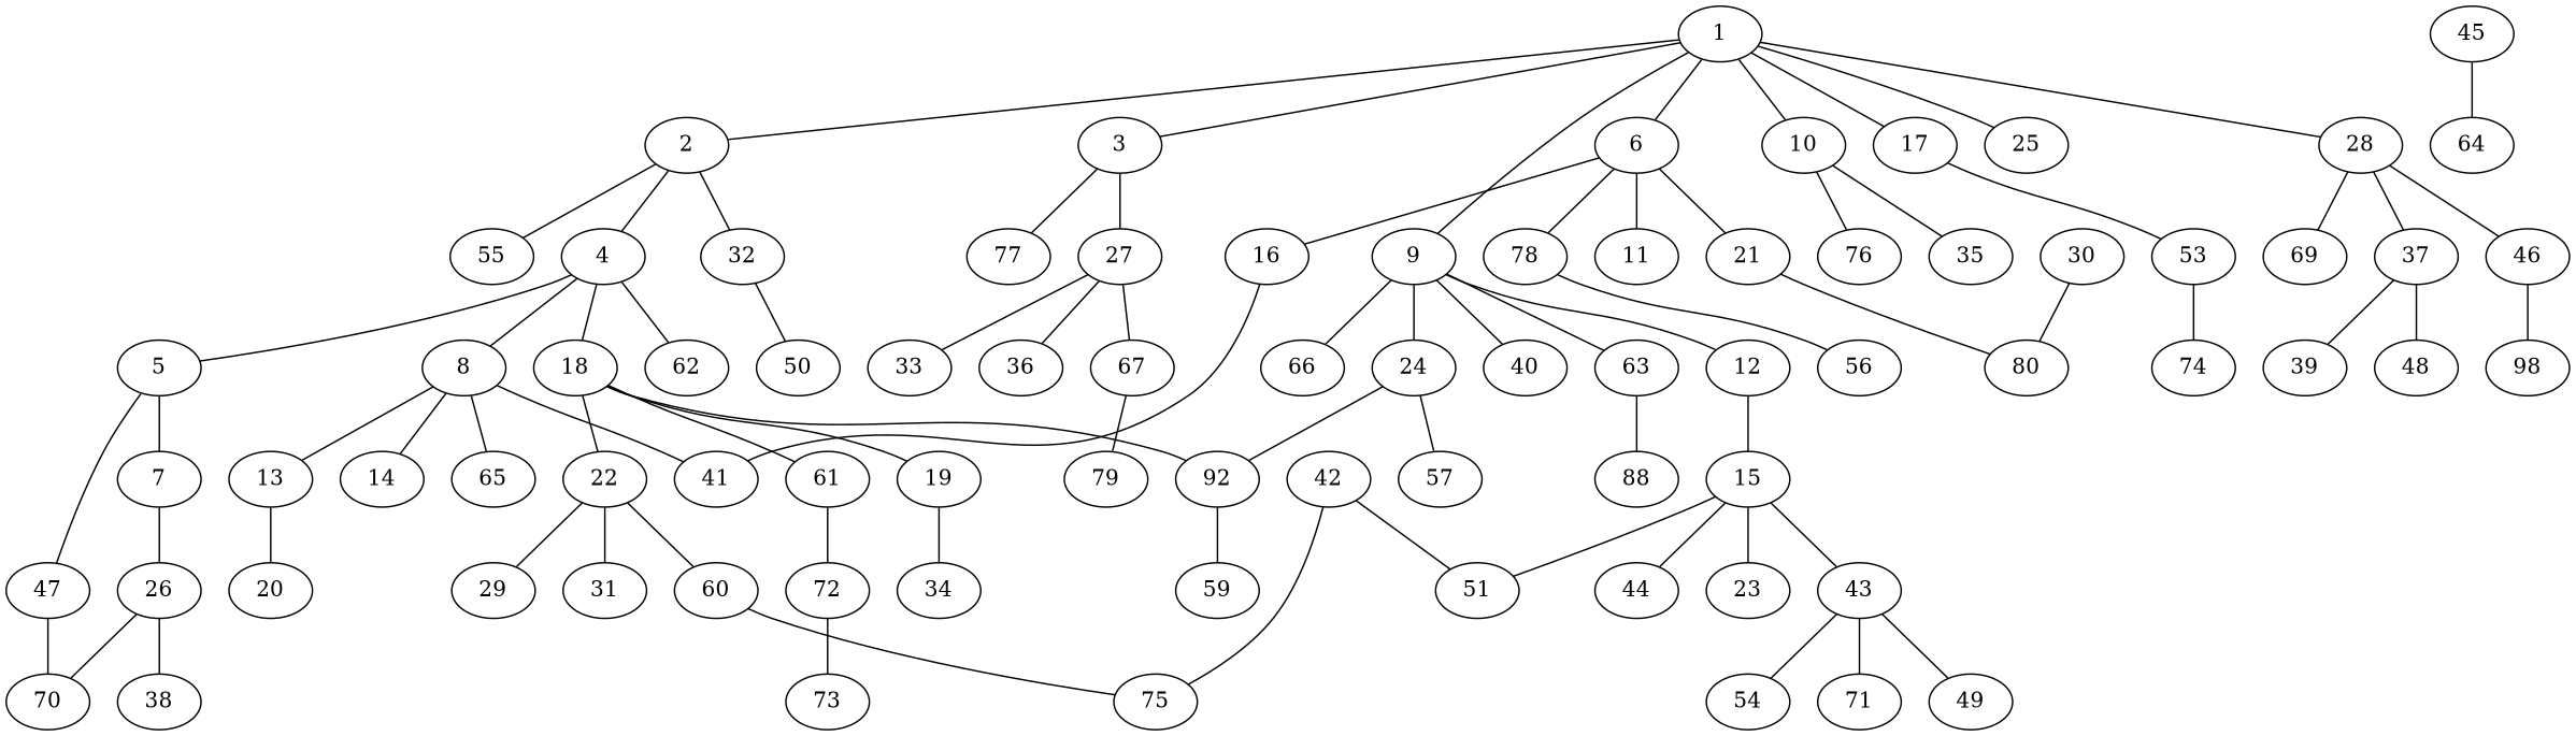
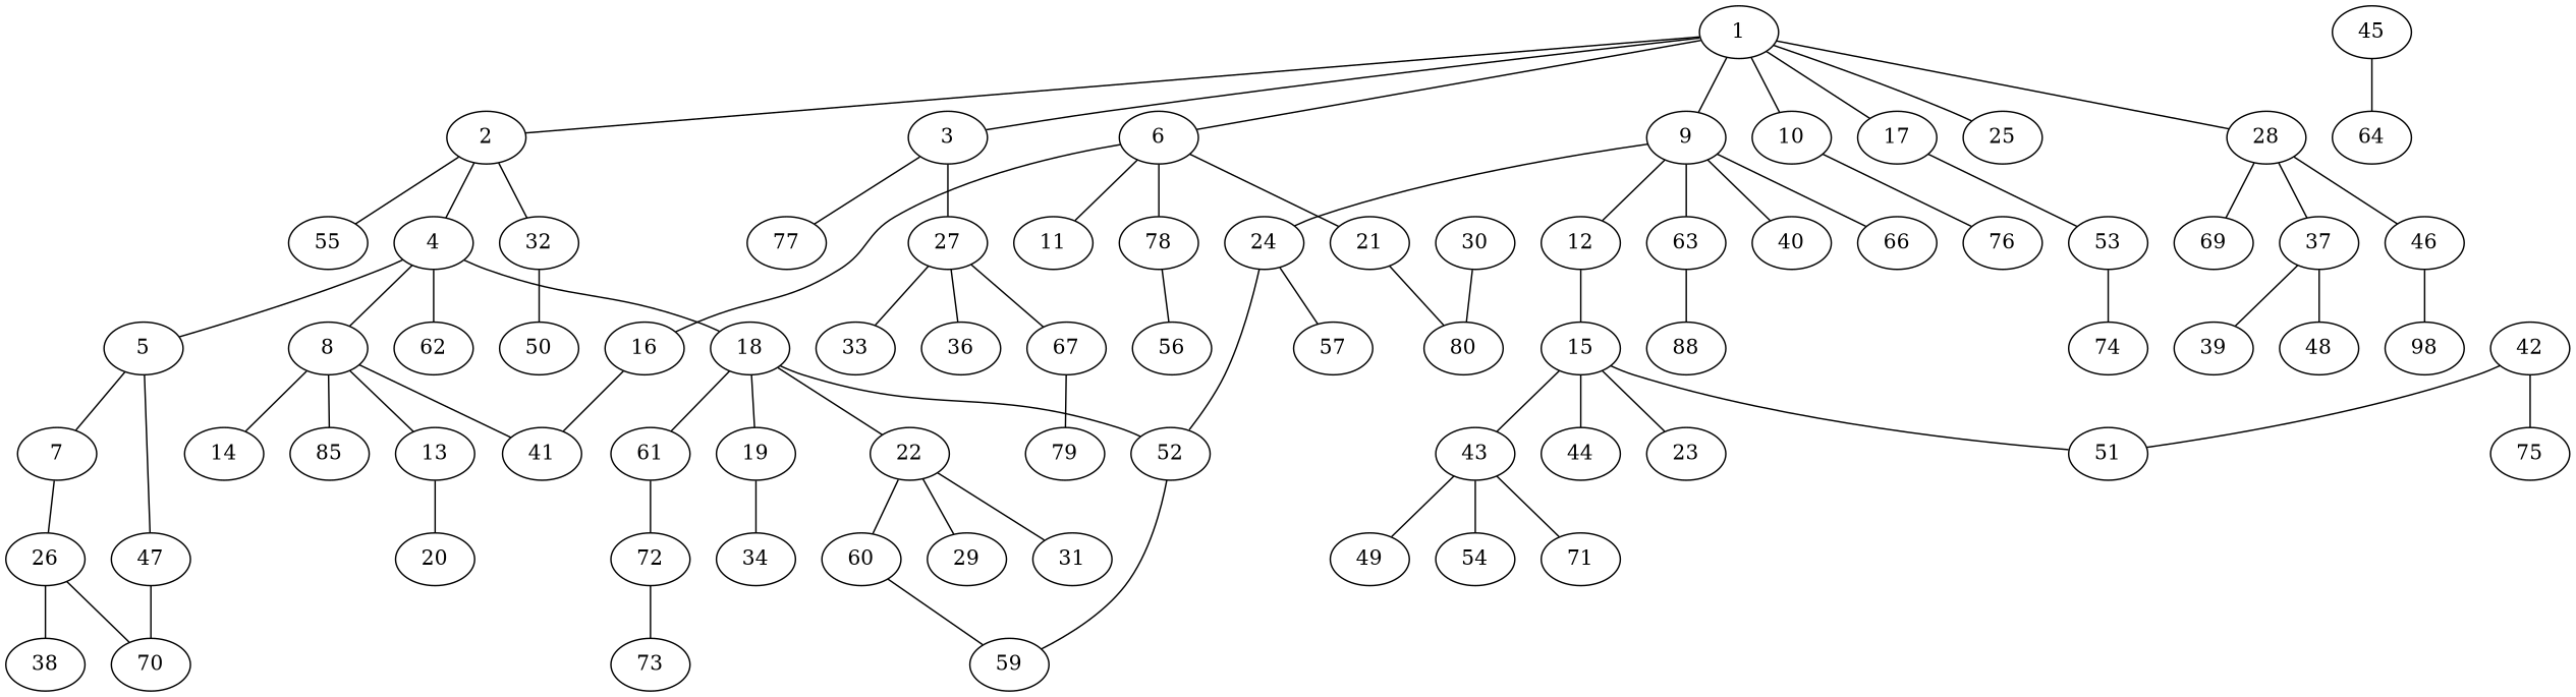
  graph {
    1
    2
    3
    6
    9
    10
    17
    25
    28
    4
    32
    55
    27
    77
    11
    16
    21
    78
    12
    24
    40
    63
    66
-   35
    76
    53
    37
    46
    69
    5
    8
    18
    62
    50
    33
    36
    67
    41
    80
    56
    15
-   52 [label=92]
+   52
    57
    n44 [label=88]
    74
    39
    48
    n48 [label=98]
    7
    47
    13
    14
-   65
+   65 [label=85]
    19
    22
    61
    79
    26
    70
    20
    34
    29
    31
    60
    59
    72
    38
    45
    64
    30
    42
    51
    75
    23
    43
    44
    49
    54
    71
    73
    1 -- 2
    1 -- 3
    1 -- 6
    1 -- 9
    1 -- 10
    1 -- 17
    1 -- 25
    1 -- 28
    2 -- 4
    2 -- 32
    2 -- 55
    3 -- 27
    3 -- 77
    6 -- 11
    6 -- 16
    6 -- 21
    6 -- 78
    9 -- 12
    9 -- 24
    9 -- 40
    9 -- 63
    9 -- 66
-   10 -- 35
    10 -- 76
    17 -- 53
    28 -- 37
    28 -- 46
    28 -- 69
    4 -- 5
    4 -- 8
    4 -- 18
    4 -- 62
    32 -- 50
    27 -- 33
    27 -- 36
    27 -- 67
    16 -- 41
    21 -- 80
    78 -- 56
    12 -- 15
    24 -- 52
    24 -- 57
    63 -- n44
    53 -- 74
    37 -- 39
    37 -- 48
    46 -- n48
    5 -- 7
    5 -- 47
    8 -- 41
    8 -- 13
    8 -- 14
    8 -- 65
    18 -- 52
    18 -- 19
    18 -- 22
    18 -- 61
    67 -- 79
    15 -- 51
    15 -- 23
    15 -- 43
    15 -- 44
    52 -- 59
    7 -- 26
    47 -- 70
    13 -- 20
    19 -- 34
    22 -- 29
    22 -- 31
    22 -- 60
    61 -- 72
    26 -- 70
    26 -- 38
-   60 -- 75
+   60 -- 59
    72 -- 73
    45 -- 64
    30 -- 80
    42 -- 51
    42 -- 75
    43 -- 49
    43 -- 54
    43 -- 71
  }
